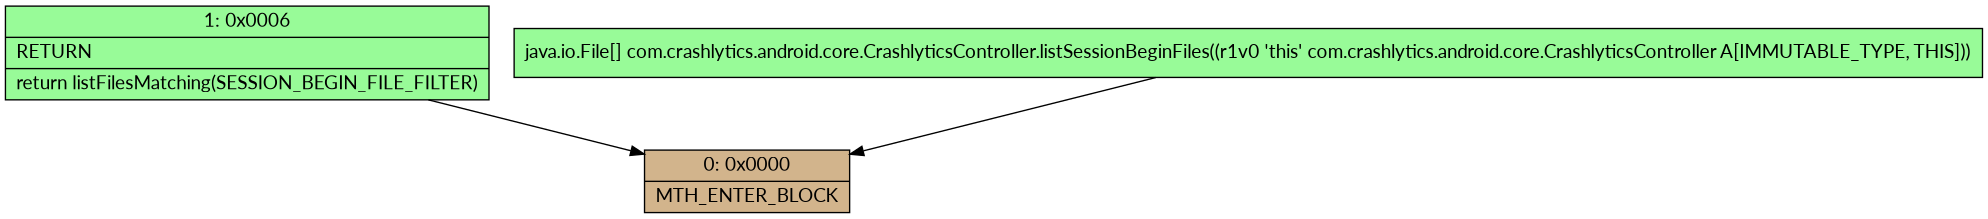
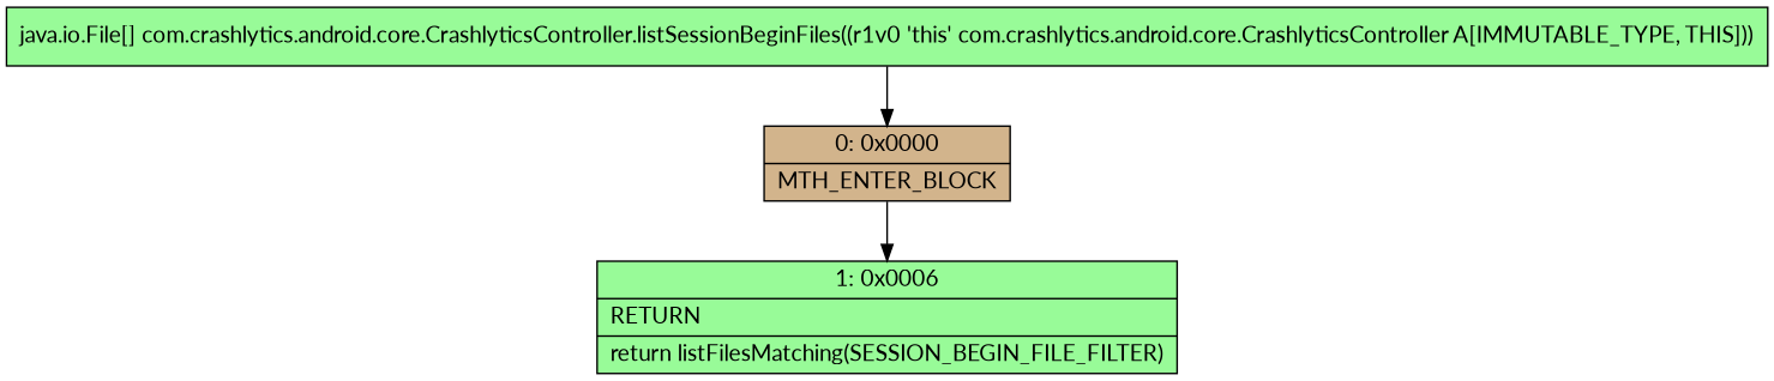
  digraph {
    fontname=Lato
    node [shape=record style=filled fillcolor=palegreen fontname=Lato]
    edge [fontname=Lato]
    n1 [label="{0\:\ 0x0000|MTH_ENTER_BLOCK\l}" fillcolor=tan]
    n2 [label="{1\:\ 0x0006|RETURN\l|return listFilesMatching(SESSION_BEGIN_FILE_FILTER)\l}"]
    n3 [label="{java.io.File[] com.crashlytics.android.core.CrashlyticsController.listSessionBeginFiles((r1v0 'this' com.crashlytics.android.core.CrashlyticsController A[IMMUTABLE_TYPE, THIS])) }"]
-   n2 -> n1
+   n1 -> n2
    n3 -> n1
  }
